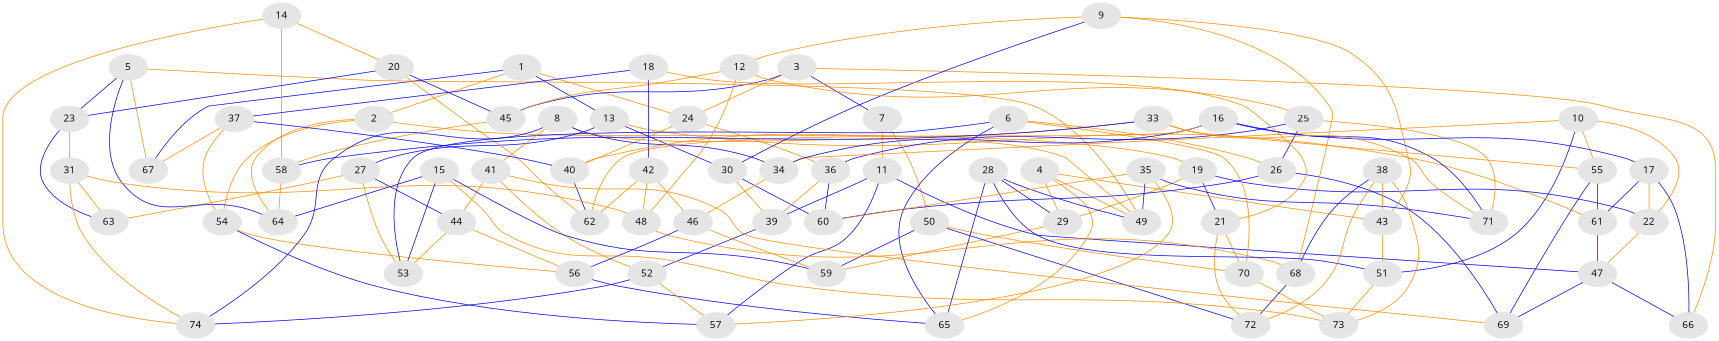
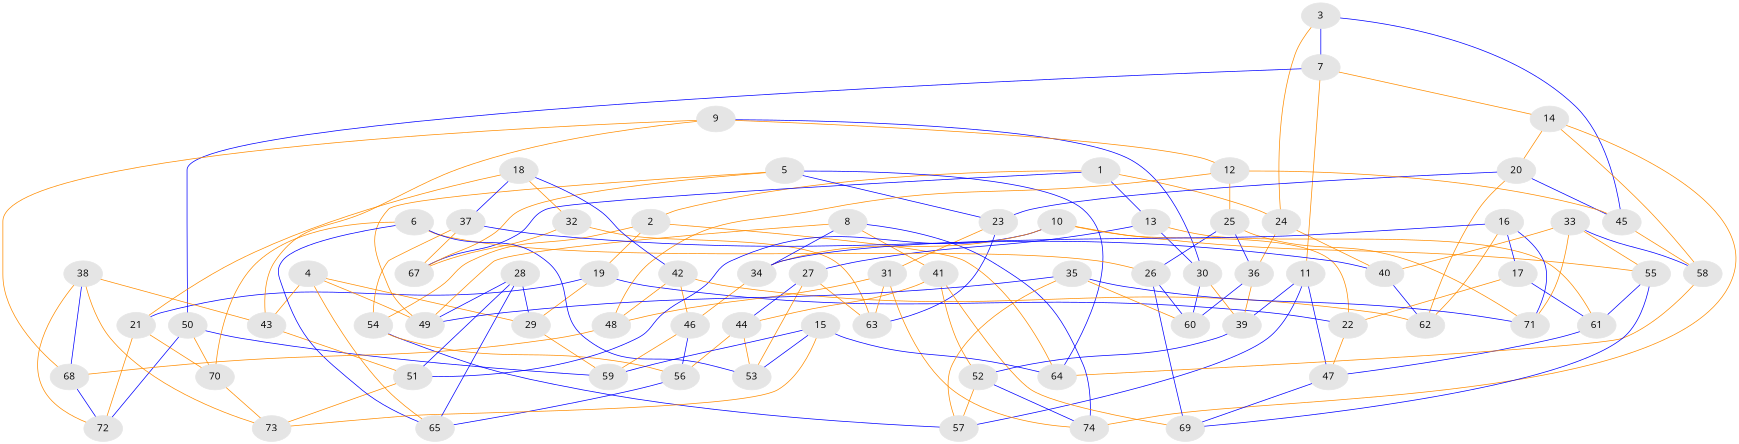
  graph {
    fontname="Open Sans"
    node [color=gray90 fontname="Open Sans" style=filled]
    edge [color=darkorange fontname="Open Sans"]
    1
    2
    13
    24
    67
    19
    54
    64
    30
    27
    61
    36
    40
    29
    22
    21
    57
    56
    3
    7
    45
-   66
    11
    14
    50
    58
    4
    43
    49
    65
    59
    51
    5
    23
    31
    63
    6
    26
    53
    70
    60
    69
    73
    39
    47
    74
    20
    72
    8
    34
    41
+   32
    46
    44
    52
    9
    12
    68
    25
    48
    10
    55
    71
    62
    15
    16
    17
    18
    37
    42
    28
    33
    35
    38
    1 -- 2
    1 -- 13 [color=blue]
    1 -- 24
    1 -- 67 [color=blue]
    2 -- 19
    2 -- 54
    2 -- 64
    13 -- 30 [color=blue]
    13 -- 27 [color=blue]
    13 -- 61
    24 -- 36
    24 -- 40
    19 -- 29
    19 -- 22 [color=blue]
    19 -- 21 [color=blue]
    54 -- 57 [color=blue]
    54 -- 56
    30 -- 60 [color=blue]
    30 -- 39
    27 -- 63
    27 -- 53
    27 -- 44 [color=blue]
    61 -- 47 [color=blue]
    36 -- 60 [color=blue]
    36 -- 39
    40 -- 62 [color=blue]
    29 -- 59
    22 -- 47
    21 -- 70
    21 -- 72
    56 -- 65 [color=blue]
    3 -- 24
    3 -- 7 [color=blue]
    3 -- 45 [color=blue]
-   3 -- 66
    7 -- 11
-   7 -- 50
+   7 -- 14
+   7 -- 50 [color=blue]
    45 -- 58
    11 -- 57 [color=blue]
    11 -- 39 [color=blue]
    11 -- 47 [color=blue]
    14 -- 58
    14 -- 74
    14 -- 20
    50 -- 59 [color=blue]
    50 -- 70
    50 -- 72 [color=blue]
    58 -- 64
    4 -- 29
    4 -- 43
    4 -- 49
    4 -- 65
    43 -- 51
    51 -- 73
    5 -- 67
    5 -- 64 [color=blue]
    5 -- 49
    5 -- 23 [color=blue]
    23 -- 31
    23 -- 63 [color=blue]
    31 -- 63
    31 -- 74
    31 -- 48
    6 -- 65 [color=blue]
    6 -- 26
    6 -- 53 [color=blue]
    6 -- 70
    26 -- 60 [color=blue]
    26 -- 69 [color=blue]
    70 -- 73
    39 -- 52 [color=blue]
-   47 -- 66 [color=blue]
    47 -- 69 [color=blue]
    20 -- 45 [color=blue]
    20 -- 23 [color=blue]
    20 -- 62
    8 -- 49
    8 -- 74 [color=blue]
    8 -- 34 [color=blue]
    8 -- 41
    34 -- 46
    41 -- 69
    41 -- 44
    41 -- 52
+   32 -- 67
+   32 -- 63
    46 -- 56 [color=blue]
    46 -- 59
    44 -- 56
    44 -- 53
    52 -- 57
    52 -- 74 [color=blue]
    9 -- 30 [color=blue]
    9 -- 43
    9 -- 12
    9 -- 68
    12 -- 45
    12 -- 25
    12 -- 48
    68 -- 72 [color=blue]
    25 -- 36 [color=blue]
    25 -- 26 [color=blue]
    25 -- 71
    48 -- 68
    10 -- 22
    10 -- 51 [color=blue]
    10 -- 34
    10 -- 55
    55 -- 61 [color=blue]
    55 -- 69 [color=blue]
    15 -- 64 [color=blue]
    15 -- 59 [color=blue]
    15 -- 53 [color=blue]
    15 -- 73
    16 -- 34 [color=blue]
    16 -- 71 [color=blue]
    16 -- 62
    16 -- 17 [color=blue]
    17 -- 61 [color=blue]
    17 -- 22
-   17 -- 66 [color=blue]
    18 -- 21
+   18 -- 32
    18 -- 37 [color=blue]
    18 -- 42 [color=blue]
    37 -- 67
    37 -- 54
    37 -- 40 [color=blue]
    42 -- 46
    42 -- 48
    42 -- 62
    28 -- 29 [color=blue]
    28 -- 49 [color=blue]
    28 -- 65 [color=blue]
    28 -- 51 [color=blue]
    33 -- 40
    33 -- 58 [color=blue]
    33 -- 55
    33 -- 71
    35 -- 57
    35 -- 49 [color=blue]
    35 -- 60
    35 -- 71 [color=blue]
    38 -- 43
    38 -- 73
    38 -- 72
    38 -- 68 [color=blue]
  }
